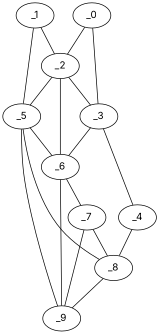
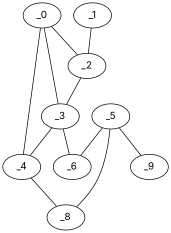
  graph {
    fontname=Inter
    node [fontname=Inter]
    edge [fontname=Inter valence=1]
    _0 [x=43 y=25]
    _2 [x=48 y=29]
    _3 [x=54 y=39]
    _4 [x=56 y=125]
    _1 [x=46 y=8]
    _5 [x=83 y=7]
    _6 [x=86 y=26]
    _8 [x=89 y=122]
    _9 [x=90 y=34]
-   _7 [x=88 y=40]
    _0 -- _2 [valence=2]
    _0 -- _3
+   _0 -- _4
    _2 -- _3
-   _2 -- _5 [valence=2]
-   _2 -- _6 [valence=2]
    _3 -- _4
    _3 -- _6 [valence=2]
    _4 -- _8
    _1 -- _2 [valence=2]
-   _1 -- _5
    _5 -- _6 [valence=2]
    _5 -- _8 [valence=2]
    _5 -- _9
-   _6 -- _9
-   _6 -- _7 [valence=2]
-   _8 -- _9
-   _7 -- _8
-   _7 -- _9 [valence=2]
  }
